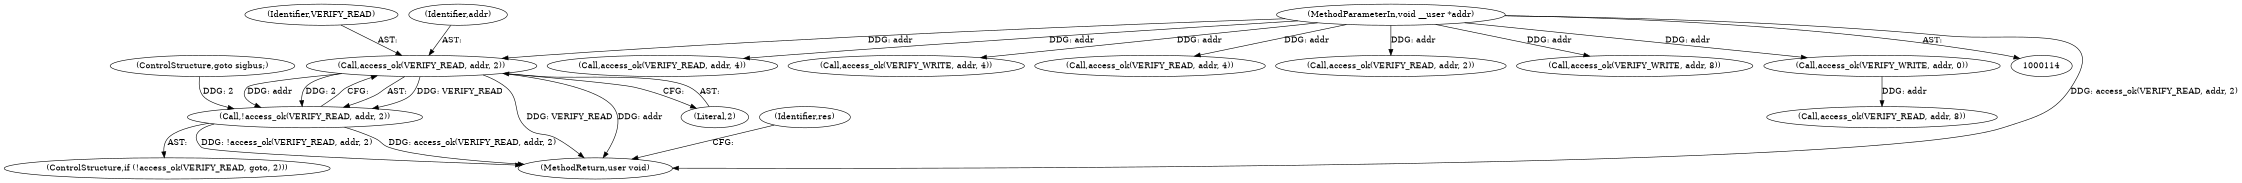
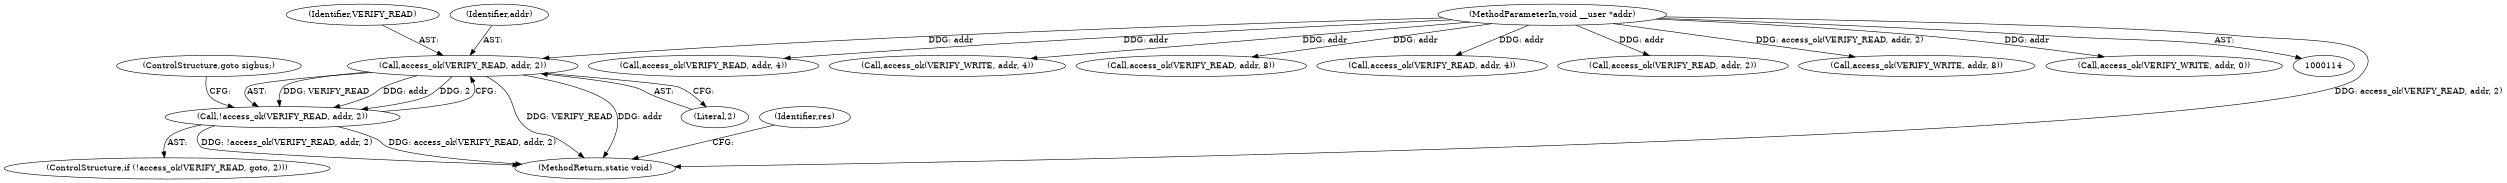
  digraph {
    n1 [label="(Call,access_ok(VERIFY_READ, addr, 2))"]
    n2 [label="(Call,!access_ok(VERIFY_READ, addr, 2))"]
    n3 [label="(Literal,2)"]
-   n4 [label="(MethodReturn,user void)"]
+   n4 [label="(MethodReturn,static void)"]
    n5 [label="(ControlStructure,if (!access_ok(VERIFY_READ, goto, 2)))"]
    n6 [label="(MethodParameterIn,void __user *addr)"]
    n7 [label="(Call,access_ok(VERIFY_READ, addr, 4))"]
    n8 [label="(Call,access_ok(VERIFY_WRITE, addr, 4))"]
    n9 [label="(Call,access_ok(VERIFY_READ, addr, 8))"]
    n10 [label="(Call,access_ok(VERIFY_READ, addr, 4))"]
    n11 [label="(Call,access_ok(VERIFY_READ, addr, 2))"]
    n12 [label="(Call,access_ok(VERIFY_WRITE, addr, 8))"]
    n13 [label="(Call,access_ok(VERIFY_WRITE, addr, 0))"]
    1000114
    n15 [label="(Identifier,VERIFY_READ)"]
    n16 [label="(Identifier,addr)"]
    n17 [label="(Identifier,res)"]
    n18 [label="(ControlStructure,goto sigbus;)"]
    n1 -> n2 [label="AST: "]
    n1 -> n2 [label="DDG: VERIFY_READ"]
    n1 -> n2 [label="DDG: addr"]
    n1 -> n2 [label="DDG: 2"]
    n1 -> n3 [label="CFG: "]
    n1 -> n4 [label="DDG: VERIFY_READ"]
    n1 -> n4 [label="DDG: addr"]
    n2 -> n1 [label="CFG: "]
    n2 -> n4 [label="DDG: access_ok(VERIFY_READ, addr, 2)"]
    n2 -> n4 [label="DDG: !access_ok(VERIFY_READ, addr, 2)"]
    n2 -> n5 [label="AST: "]
    n3 -> n1 [label="AST: "]
    n6 -> n1 [label="DDG: addr"]
    n6 -> n4 [label="DDG: access_ok(VERIFY_READ, addr, 2)"]
    n6 -> n7 [label="DDG: addr"]
    n6 -> n8 [label="DDG: addr"]
-   n13 -> n9 [label="DDG: addr"]
+   n6 -> n9 [label="DDG: addr"]
    n6 -> n10 [label="DDG: addr"]
    n6 -> n11 [label="DDG: addr"]
-   n6 -> n12 [label="DDG: addr"]
+   n6 -> n12 [label="DDG: access_ok(VERIFY_READ, addr, 2)"]
    n6 -> n13 [label="DDG: addr"]
    n6 -> 1000114 [label="AST: "]
    n15 -> n1 [label="AST: "]
    n16 -> n1 [label="AST: "]
    n17 -> n4 [label="CFG: "]
-   n18 -> n2 [label="DDG: 2"]
+   n18 -> n2 [label="CFG: "]
  }
